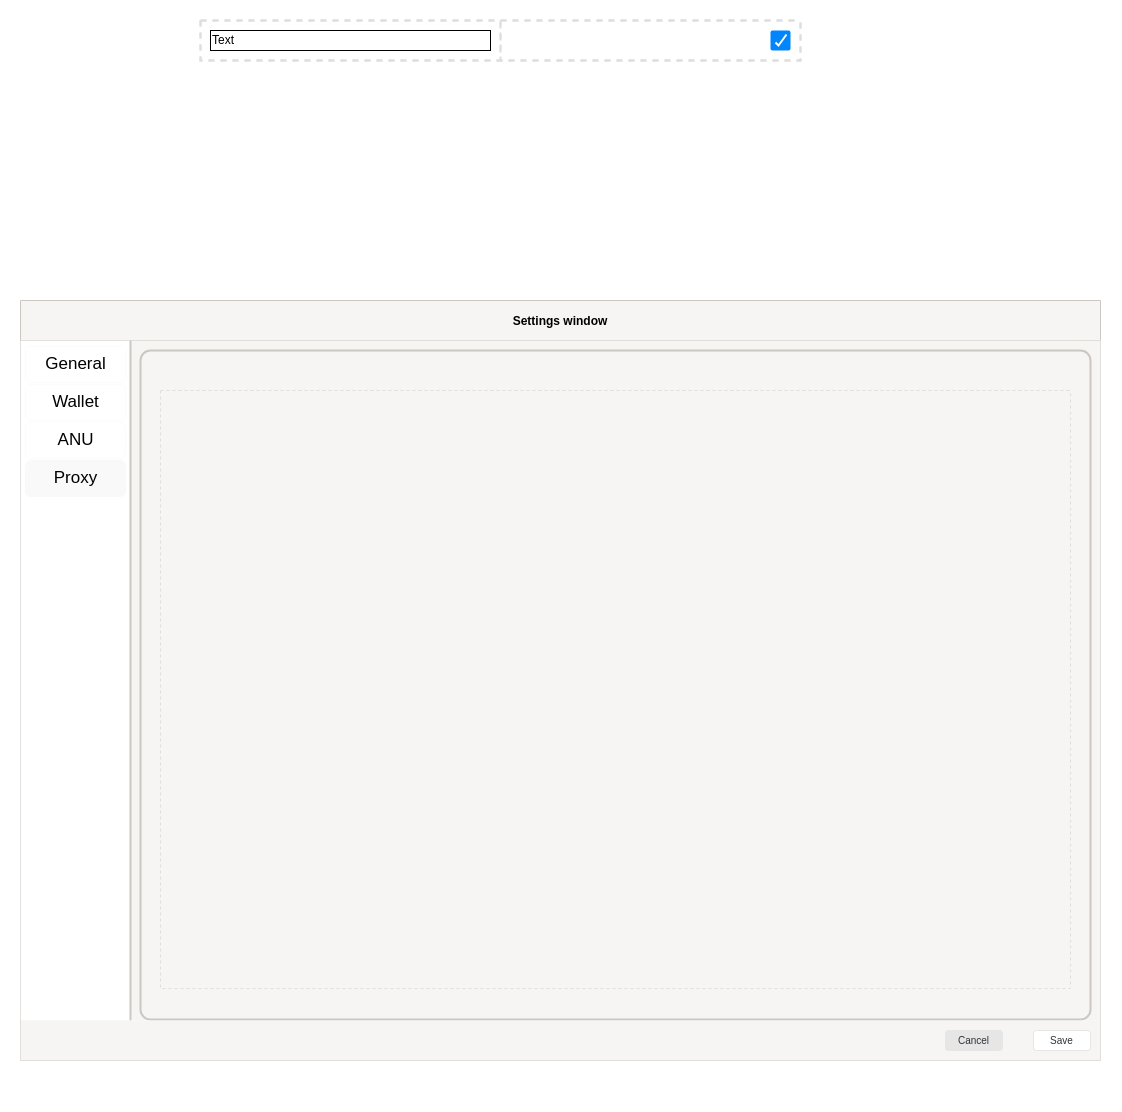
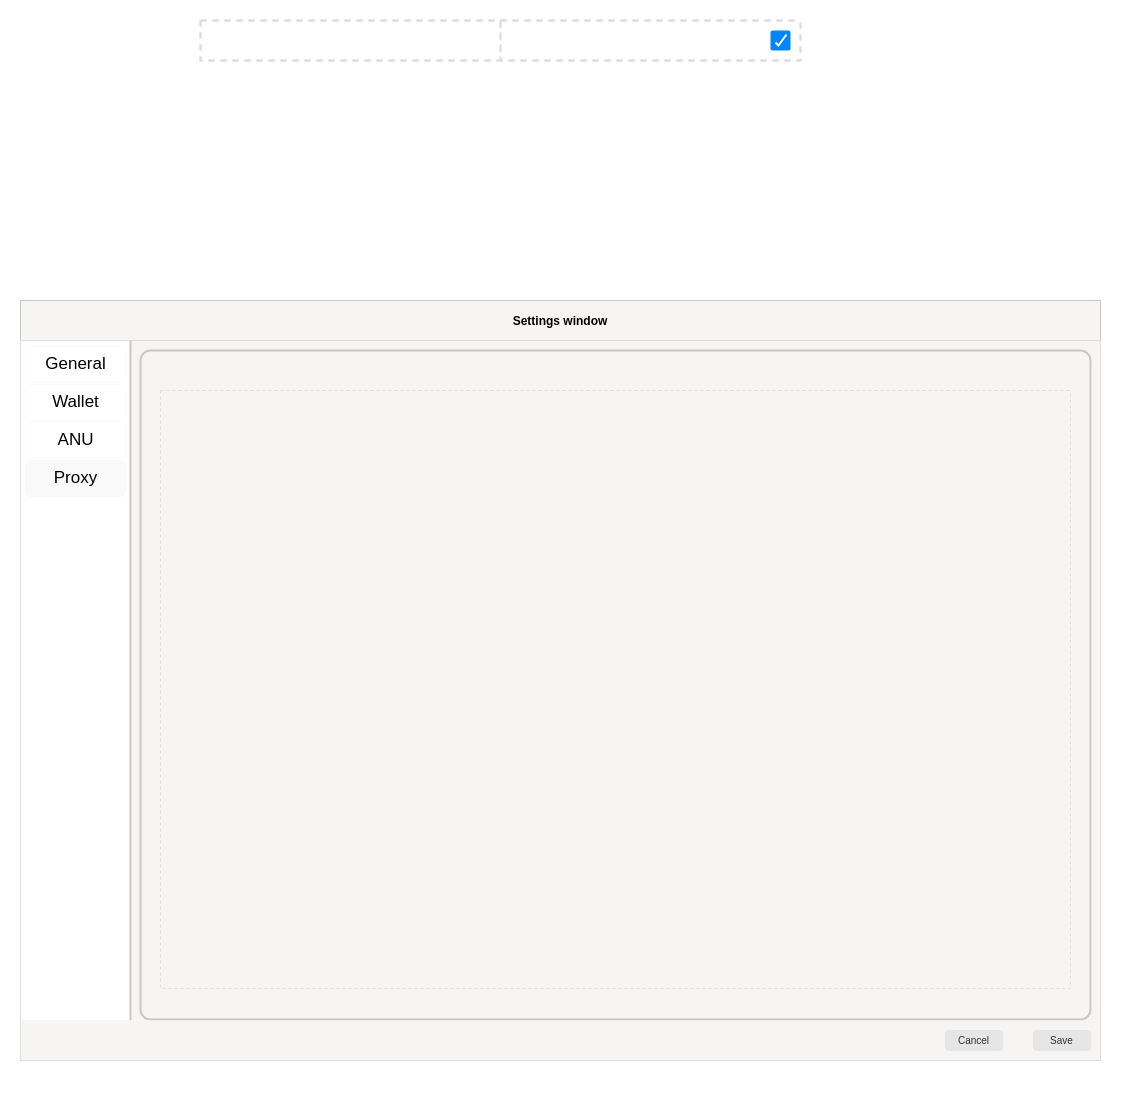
  <mxCell id="0" />
  <mxCell id="1" parent="0" />
  <mxCell id="2" value="Settings window" style="swimlane;startSize=40;movable=0;rotatable=0;resizable=0;deletable=0;cloneable=0;strokeColor=#cdc7c2;collapsible=1;expand=0;fillColor=#F6F5F4;" vertex="1" parent="1"><mxGeometry x="20" y="300" width="1080" height="760" as="geometry" /></mxCell>
  <mxCell id="3" value="" style="strokeWidth=1;shadow=0;dashed=0;align=center;html=1;shape=mxgraph.mockup.containers.marginRect2;rectMarginLeft=110;strokeColor=none;gradientColor=none;startSize=40;fillColor=#f6f5f4;movable=0;resizable=0;rotatable=0;deletable=0;" vertex="1" parent="2"><mxGeometry y="40" width="1080" height="680" as="geometry" /></mxCell>
  <mxCell id="4" value="" style="group;strokeOpacity=0;fillOpacity=0;movable=0;resizable=0;deletable=0;strokeColor=none;fillColor=none;gradientColor=none;opacity=0;" vertex="1" connectable="0" parent="3"><mxGeometry y="1" width="110" height="680" as="geometry" /></mxCell>
  <mxCell id="5" value="" style="swimlane;startSize=0;labelBackgroundColor=#C9C9C9;strokeWidth=0;fillColor=#FFFFFF;strokeColor=#8C8C8C;swimlaneFillColor=none;dropTarget=1;collapsible=0;expand=0;movable=0;resizable=0;rotatable=0;deletable=0;swimlaneLine=1;noLabel=0;backgroundOutline=0;" vertex="1" parent="4"><mxGeometry y="-1" width="110" height="680" as="geometry" /></mxCell>
  <mxCell id="6" value="" style="rounded=0;whiteSpace=wrap;html=1;dashed=1;strokeColor=none;fillColor=#ffffff;" vertex="1" parent="5"><mxGeometry width="110" height="680" as="geometry" /></mxCell>
  <mxCell id="7" value="General" style="strokeWidth=0;shadow=0;dashed=1;align=center;html=1;shape=mxgraph.mockup.containers.rrect;rSize=5;fontSize=17;startSize=40;rotation=0;dashPattern=1 1;movable=0;resizable=0;rotatable=0;deletable=0;opacity=20;" vertex="1" parent="4"><mxGeometry width="100" height="36" relative="1" as="geometry"><mxPoint x="5" y="5" as="offset" /></mxGeometry></mxCell>
  <mxCell id="8" value="ANU" style="strokeWidth=0;shadow=0;dashed=1;align=center;html=1;shape=mxgraph.mockup.containers.rrect;rSize=5;fontSize=17;startSize=40;dashPattern=1 1;movable=0;resizable=0;rotatable=0;deletable=0;opacity=20;" vertex="1" parent="4"><mxGeometry width="100" height="36" relative="1" as="geometry"><mxPoint x="5" y="81" as="offset" /></mxGeometry></mxCell>
  <mxCell id="9" value="Wallet" style="strokeWidth=0;shadow=0;dashed=1;align=center;html=1;shape=mxgraph.mockup.containers.rrect;rSize=5;fontSize=17;startSize=40;dashPattern=1 1;movable=0;resizable=0;rotatable=0;deletable=0;opacity=20;" vertex="1" parent="4"><mxGeometry width="100" height="36" relative="1" as="geometry"><mxPoint x="5" y="43" as="offset" /></mxGeometry></mxCell>
  <mxCell id="10" value="Proxy" style="strokeColor=default;fillColor=#DEDEDE;strokeWidth=0;shadow=0;dashed=1;align=center;html=1;shape=mxgraph.mockup.containers.rrect;rSize=5;fontSize=17;fontColor=default;startSize=40;dashPattern=1 1;movable=0;resizable=0;rotatable=0;deletable=0;opacity=20;" vertex="1" parent="4"><mxGeometry width="100" height="36" relative="1" as="geometry"><mxPoint x="5" y="119" as="offset" /></mxGeometry></mxCell>
  <mxCell id="11" value="" style="endArrow=none;html=1;rounded=0;fontSize=12;entryX=1;entryY=0;entryDx=0;entryDy=0;exitX=1;exitY=1;exitDx=0;exitDy=0;strokeWidth=2;strokeColor=#cdc7c2;" edge="1" parent="4" source="5" target="5"><mxGeometry width="50" height="50" relative="1" as="geometry"><mxPoint x="510" y="399" as="sourcePoint" /><mxPoint x="560" y="349" as="targetPoint" /></mxGeometry></mxCell>
  <mxCell id="12" value="" style="shape=mxgraph.mockup.containers.marginRect;rectMarginTop=0;strokeColor=#cdc7c2;strokeWidth=2;dashed=0;rounded=1;arcSize=5;recursiveResize=0;startSize=40;fillColor=#f6f5f4;" vertex="1" parent="3"><mxGeometry x="120" y="10" width="950" height="669" as="geometry" /></mxCell>
  <mxCell id="13" value="" style="swimlane;startSize=0;fillColor=none;collapsible=0;strokeColor=#DEDEDE;dashed=1;" vertex="1" parent="12"><mxGeometry x="20" y="40" width="910" height="598" as="geometry" /></mxCell>
  <mxCell id="14" value="" style="swimlane;startSize=0;strokeColor=none;strokeWidth=1;fillColor=default;collapsible=0;" vertex="1" parent="1"><mxGeometry x="20" y="1020" width="1080" height="70" as="geometry"><mxRectangle x="40" y="760" width="50" height="40" as="alternateBounds" /></mxGeometry></mxCell>
  <mxCell id="15" value="" style="rounded=0;whiteSpace=wrap;html=1;dashed=1;strokeColor=none;fillColor=#f6f5f4;" vertex="1" parent="14"><mxGeometry width="1080" height="40" as="geometry" /></mxCell>
- <mxCell id="16" value="Save" style="rounded=1;html=1;shadow=0;dashed=0;whiteSpace=wrap;fontSize=10;fillColor=#ffffff;align=center;strokeColor=#E6E6E6;fontColor=#333333;" vertex="1" parent="14"><mxGeometry x="1013" y="10" width="57" height="20" as="geometry" /></mxCell>
+ <mxCell id="16" value="Save" style="rounded=1;html=1;shadow=0;dashed=0;whiteSpace=wrap;fontSize=10;fillColor=#E6E6E6;align=center;strokeColor=#E6E6E6;fontColor=#333333;" vertex="1" parent="14"><mxGeometry x="1013" y="10" width="57" height="20" as="geometry" /></mxCell>
  <mxCell id="17" value="Cancel" style="rounded=1;html=1;shadow=0;dashed=0;whiteSpace=wrap;fontSize=10;fillColor=#E6E6E6;align=center;strokeColor=#E6E6E6;fontColor=#333333;" vertex="1" parent="14"><mxGeometry x="925" y="10" width="57" height="20" as="geometry" /></mxCell>
  <mxCell id="18" value="" style="swimlane;startSize=0;strokeWidth=2;collapsible=0;fillColor=none;strokeColor=#DEDEDE;dashed=1;" vertex="1" parent="1"><mxGeometry x="200" y="20" width="600" height="40" as="geometry" /></mxCell>
  <mxCell id="19" value="" style="swimlane;startSize=0;strokeWidth=2;collapsible=0;fillColor=none;strokeColor=#DEDEDE;dashed=1;" vertex="1" parent="18"><mxGeometry width="300" height="40" as="geometry" /></mxCell>
- <mxCell id="20" value="Text" style="text;html=1;strokeColor=default;fillColor=none;align=left;verticalAlign=middle;whiteSpace=wrap;rounded=0;" vertex="1" parent="19"><mxGeometry x="10" y="10" width="280" height="20" as="geometry" /></mxCell>
  <mxCell id="21" value="" style="swimlane;startSize=0;strokeWidth=2;collapsible=0;fillColor=none;strokeColor=#DEDEDE;dashed=1;" vertex="1" parent="18"><mxGeometry x="300" width="300" height="40" as="geometry" /></mxCell>
  <mxCell id="22" value="" style="html=1;shadow=0;dashed=0;shape=mxgraph.bootstrap.checkbox2;labelPosition=right;verticalLabelPosition=middle;align=left;verticalAlign=middle;gradientColor=#DEDEDE;fillColor=#EDEDED;checked=1;spacing=5;checkedFill=#0085FC;checkedStroke=#ffffff;sketch=0;strokeColor=default;" vertex="1" parent="21"><mxGeometry x="270" y="10" width="20" height="20" as="geometry" /></mxCell>
